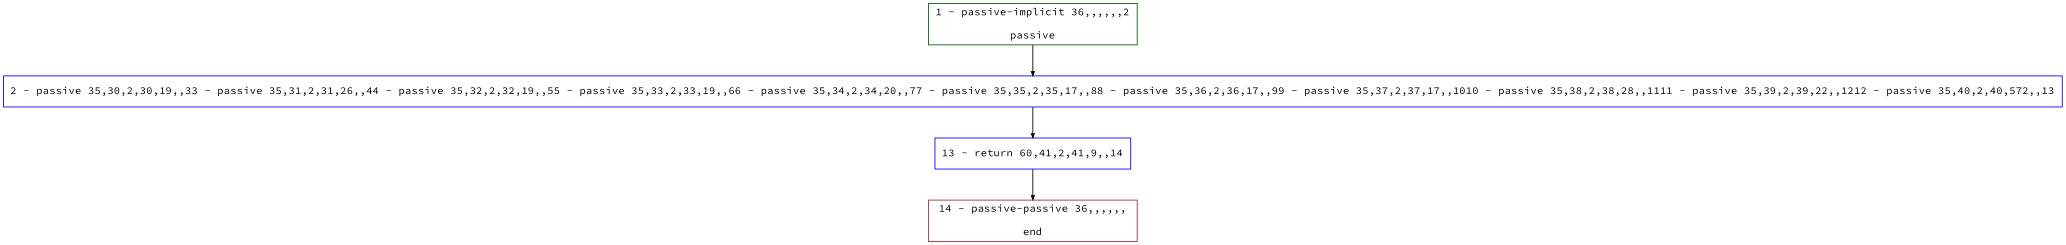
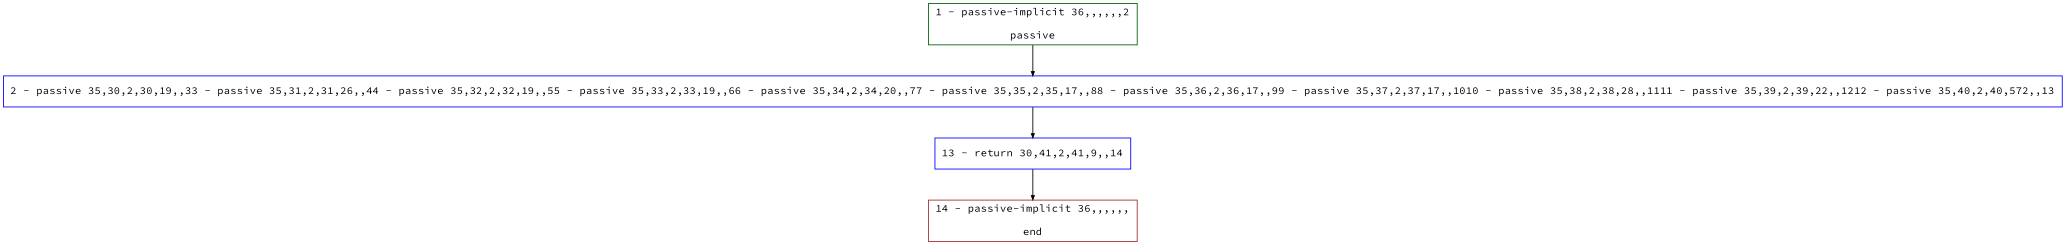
  digraph {
    bgcolor=white
    compound=true
    fillcolor="#FFFFCC"
    fontname="Source Code Pro"
    fontsize=12
    pack=true
    packmode=clust
    style="rounded,filled"
    node [color="#0000ff" compound=true fillcolor="#ffffff" fixedsize=false fontname="Source Code Pro" fontsize=12 node_initialized=no shape=box style=filled]
    edge [arrowhead=normal arrowsize=0.5 arrowtail=none color="#000000" compound=true dir=forward fontcolor=black fontname="Source Code Pro" fontsize=12]
    n1 [label="2 - passive 35,30,2,30,19,,33 - passive 35,31,2,31,26,,44 - passive 35,32,2,32,19,,55 - passive 35,33,2,33,19,,66 - passive 35,34,2,34,20,,77 - passive 35,35,2,35,17,,88 - passive 35,36,2,36,17,,99 - passive 35,37,2,37,17,,1010 - passive 35,38,2,38,28,,1111 - passive 35,39,2,39,22,,1212 - passive 35,40,2,40,572,,13"]
-   n2 [label="13 - return 60,41,2,41,9,,14"]
-   n3 [color="#a52a2a" label="14 - passive-passive 36,,,,,,\n\nend"]
+   n2 [label="13 - return 30,41,2,41,9,,14"]
+   n3 [color="#a52a2a" label="14 - passive-implicit 36,,,,,,\n\nend"]
    n4 [color="#006400" label="1 - passive-implicit 36,,,,,,2\n\npassive"]
    n1 -> n2
    n2 -> n3
    n4 -> n1
  }
